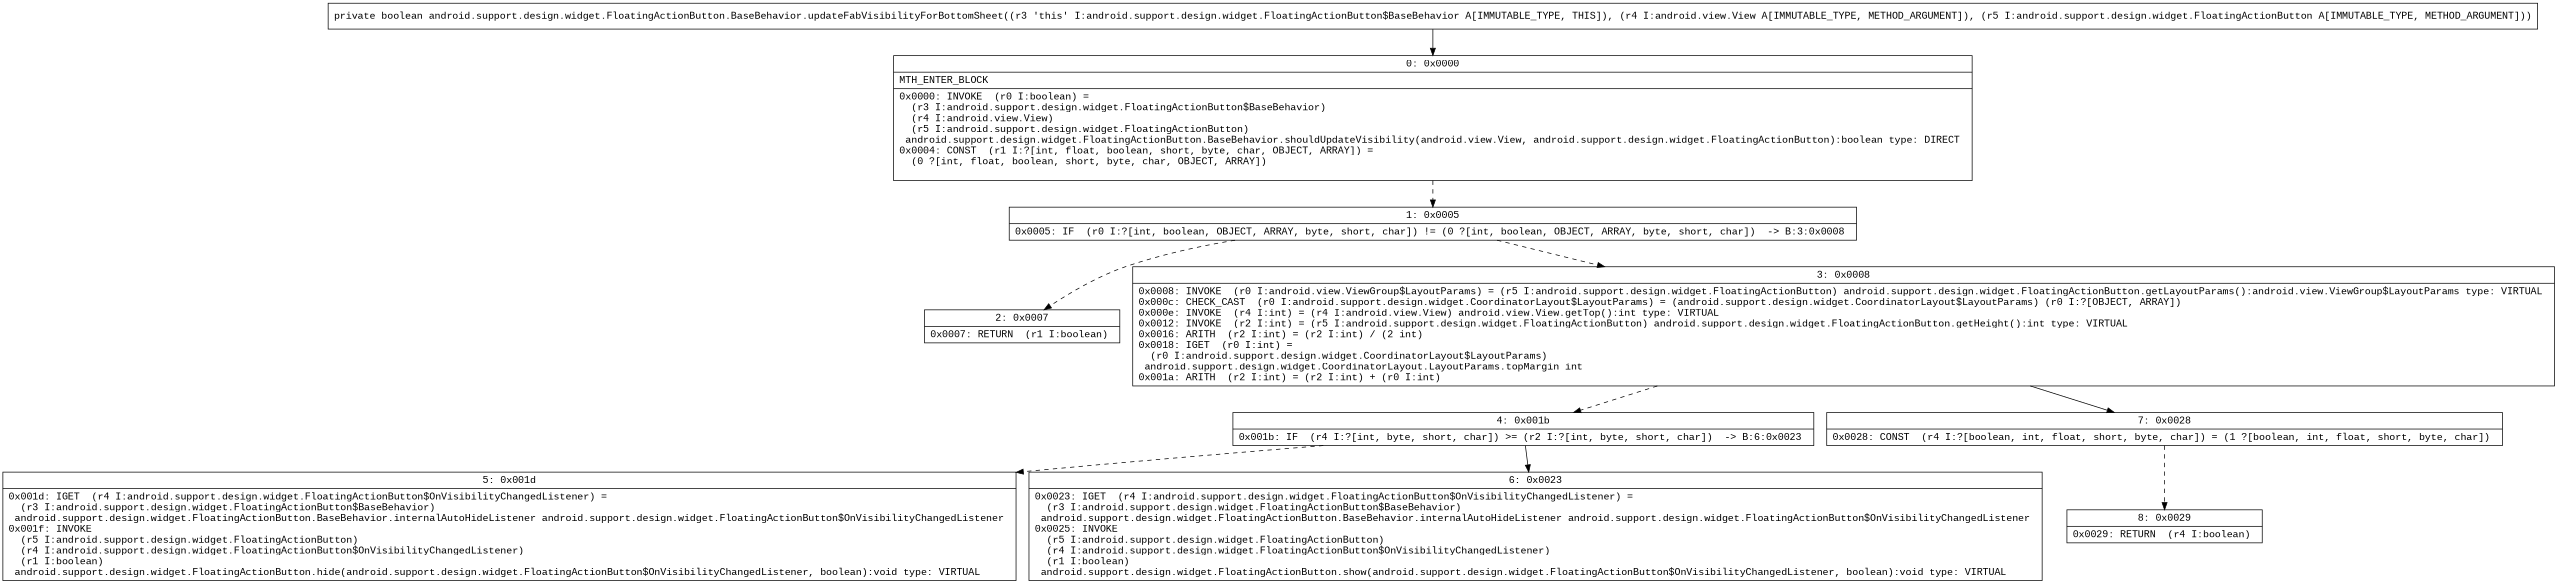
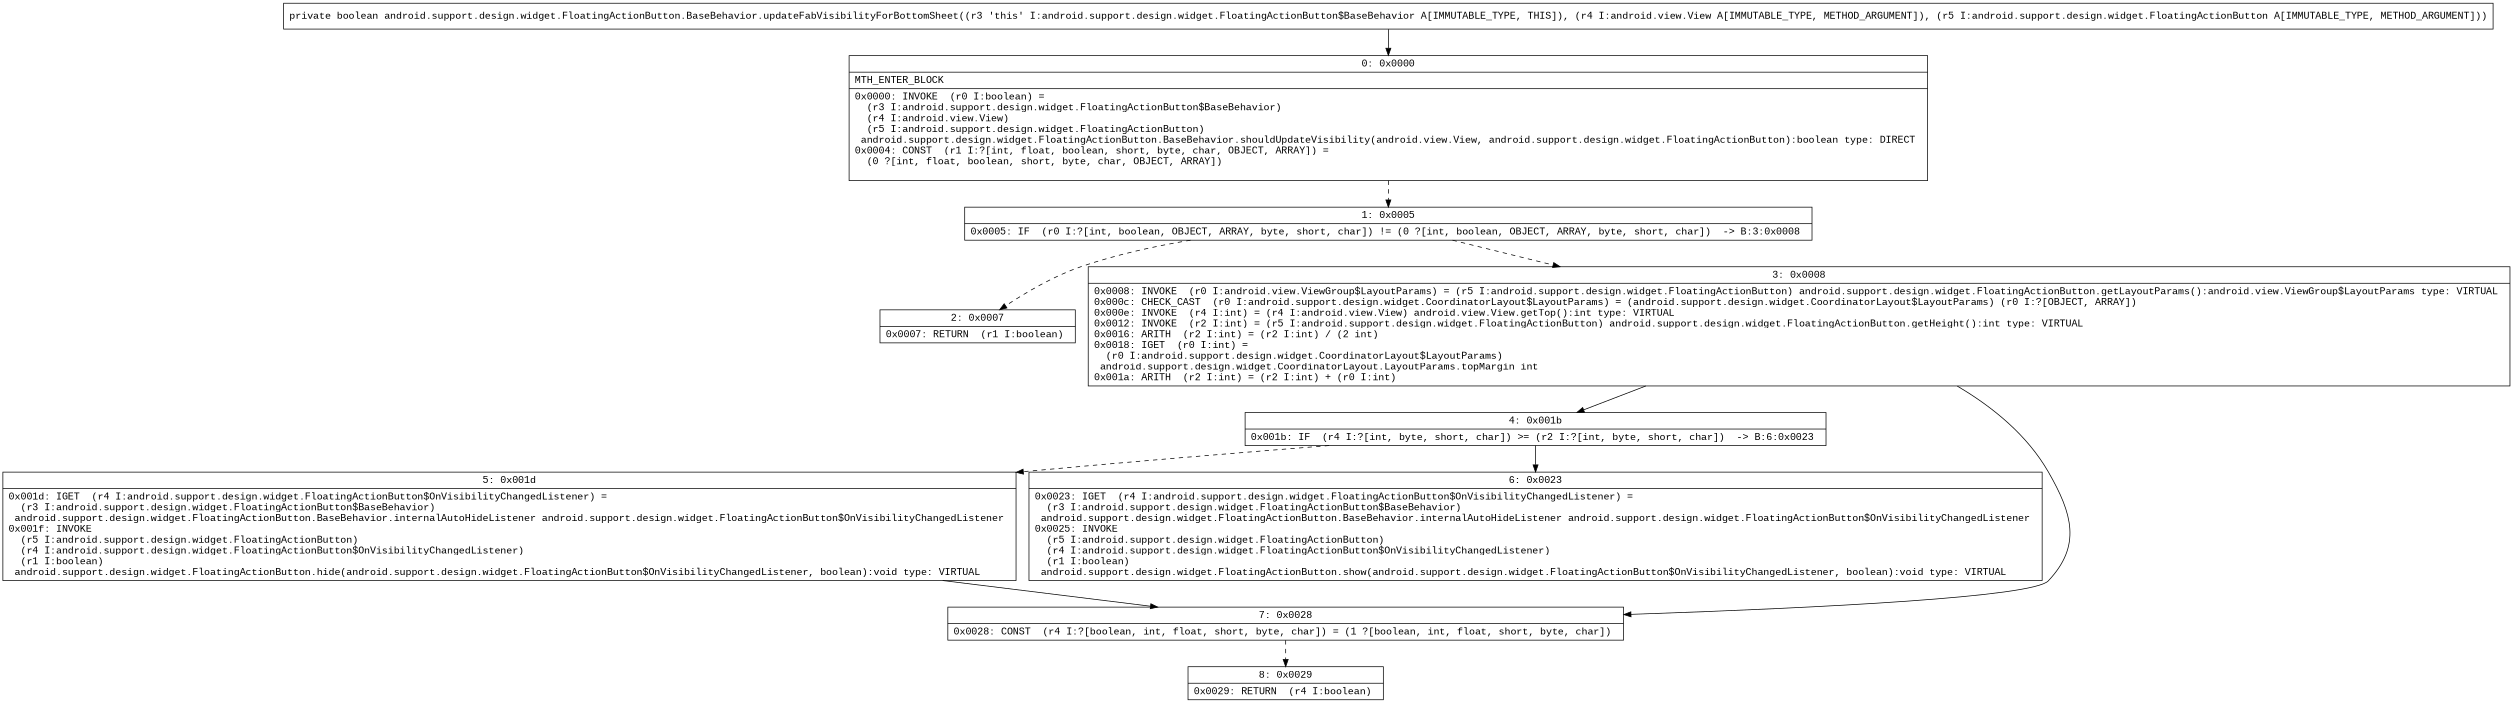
  digraph {
    fontname="Liberation Mono"
    node [fontname="Liberation Mono" shape=record]
    edge [fontname="Liberation Mono"]
    n1 [label="{0\:\ 0x0000|MTH_ENTER_BLOCK\l|0x0000: INVOKE  (r0 I:boolean) = \l  (r3 I:android.support.design.widget.FloatingActionButton$BaseBehavior)\l  (r4 I:android.view.View)\l  (r5 I:android.support.design.widget.FloatingActionButton)\l android.support.design.widget.FloatingActionButton.BaseBehavior.shouldUpdateVisibility(android.view.View, android.support.design.widget.FloatingActionButton):boolean type: DIRECT \l0x0004: CONST  (r1 I:?[int, float, boolean, short, byte, char, OBJECT, ARRAY]) = \l  (0 ?[int, float, boolean, short, byte, char, OBJECT, ARRAY])\l \l}"]
    n2 [label="{1\:\ 0x0005|0x0005: IF  (r0 I:?[int, boolean, OBJECT, ARRAY, byte, short, char]) != (0 ?[int, boolean, OBJECT, ARRAY, byte, short, char])  \-\> B:3:0x0008 \l}"]
    n3 [label="{2\:\ 0x0007|0x0007: RETURN  (r1 I:boolean) \l}"]
    n4 [label="{3\:\ 0x0008|0x0008: INVOKE  (r0 I:android.view.ViewGroup$LayoutParams) = (r5 I:android.support.design.widget.FloatingActionButton) android.support.design.widget.FloatingActionButton.getLayoutParams():android.view.ViewGroup$LayoutParams type: VIRTUAL \l0x000c: CHECK_CAST  (r0 I:android.support.design.widget.CoordinatorLayout$LayoutParams) = (android.support.design.widget.CoordinatorLayout$LayoutParams) (r0 I:?[OBJECT, ARRAY]) \l0x000e: INVOKE  (r4 I:int) = (r4 I:android.view.View) android.view.View.getTop():int type: VIRTUAL \l0x0012: INVOKE  (r2 I:int) = (r5 I:android.support.design.widget.FloatingActionButton) android.support.design.widget.FloatingActionButton.getHeight():int type: VIRTUAL \l0x0016: ARITH  (r2 I:int) = (r2 I:int) \/ (2 int) \l0x0018: IGET  (r0 I:int) = \l  (r0 I:android.support.design.widget.CoordinatorLayout$LayoutParams)\l android.support.design.widget.CoordinatorLayout.LayoutParams.topMargin int \l0x001a: ARITH  (r2 I:int) = (r2 I:int) + (r0 I:int) \l}"]
    n5 [label="{4\:\ 0x001b|0x001b: IF  (r4 I:?[int, byte, short, char]) \>= (r2 I:?[int, byte, short, char])  \-\> B:6:0x0023 \l}"]
    n6 [label="{7\:\ 0x0028|0x0028: CONST  (r4 I:?[boolean, int, float, short, byte, char]) = (1 ?[boolean, int, float, short, byte, char]) \l}"]
    n7 [label="{5\:\ 0x001d|0x001d: IGET  (r4 I:android.support.design.widget.FloatingActionButton$OnVisibilityChangedListener) = \l  (r3 I:android.support.design.widget.FloatingActionButton$BaseBehavior)\l android.support.design.widget.FloatingActionButton.BaseBehavior.internalAutoHideListener android.support.design.widget.FloatingActionButton$OnVisibilityChangedListener \l0x001f: INVOKE  \l  (r5 I:android.support.design.widget.FloatingActionButton)\l  (r4 I:android.support.design.widget.FloatingActionButton$OnVisibilityChangedListener)\l  (r1 I:boolean)\l android.support.design.widget.FloatingActionButton.hide(android.support.design.widget.FloatingActionButton$OnVisibilityChangedListener, boolean):void type: VIRTUAL \l}"]
    n8 [label="{6\:\ 0x0023|0x0023: IGET  (r4 I:android.support.design.widget.FloatingActionButton$OnVisibilityChangedListener) = \l  (r3 I:android.support.design.widget.FloatingActionButton$BaseBehavior)\l android.support.design.widget.FloatingActionButton.BaseBehavior.internalAutoHideListener android.support.design.widget.FloatingActionButton$OnVisibilityChangedListener \l0x0025: INVOKE  \l  (r5 I:android.support.design.widget.FloatingActionButton)\l  (r4 I:android.support.design.widget.FloatingActionButton$OnVisibilityChangedListener)\l  (r1 I:boolean)\l android.support.design.widget.FloatingActionButton.show(android.support.design.widget.FloatingActionButton$OnVisibilityChangedListener, boolean):void type: VIRTUAL \l}"]
    n9 [label="{8\:\ 0x0029|0x0029: RETURN  (r4 I:boolean) \l}"]
    n10 [label="{private boolean android.support.design.widget.FloatingActionButton.BaseBehavior.updateFabVisibilityForBottomSheet((r3 'this' I:android.support.design.widget.FloatingActionButton$BaseBehavior A[IMMUTABLE_TYPE, THIS]), (r4 I:android.view.View A[IMMUTABLE_TYPE, METHOD_ARGUMENT]), (r5 I:android.support.design.widget.FloatingActionButton A[IMMUTABLE_TYPE, METHOD_ARGUMENT])) }"]
    n1 -> n2 [style=dashed]
    n2 -> n3 [style=dashed]
    n2 -> n4 [style=dashed]
-   n4 -> n5 [style=dashed]
+   n4 -> n5
    n4 -> n6
    n5 -> n7 [style=dashed]
    n5 -> n8
    n6 -> n9 [style=dashed]
+   n7 -> n6
    n10 -> n1
  }
